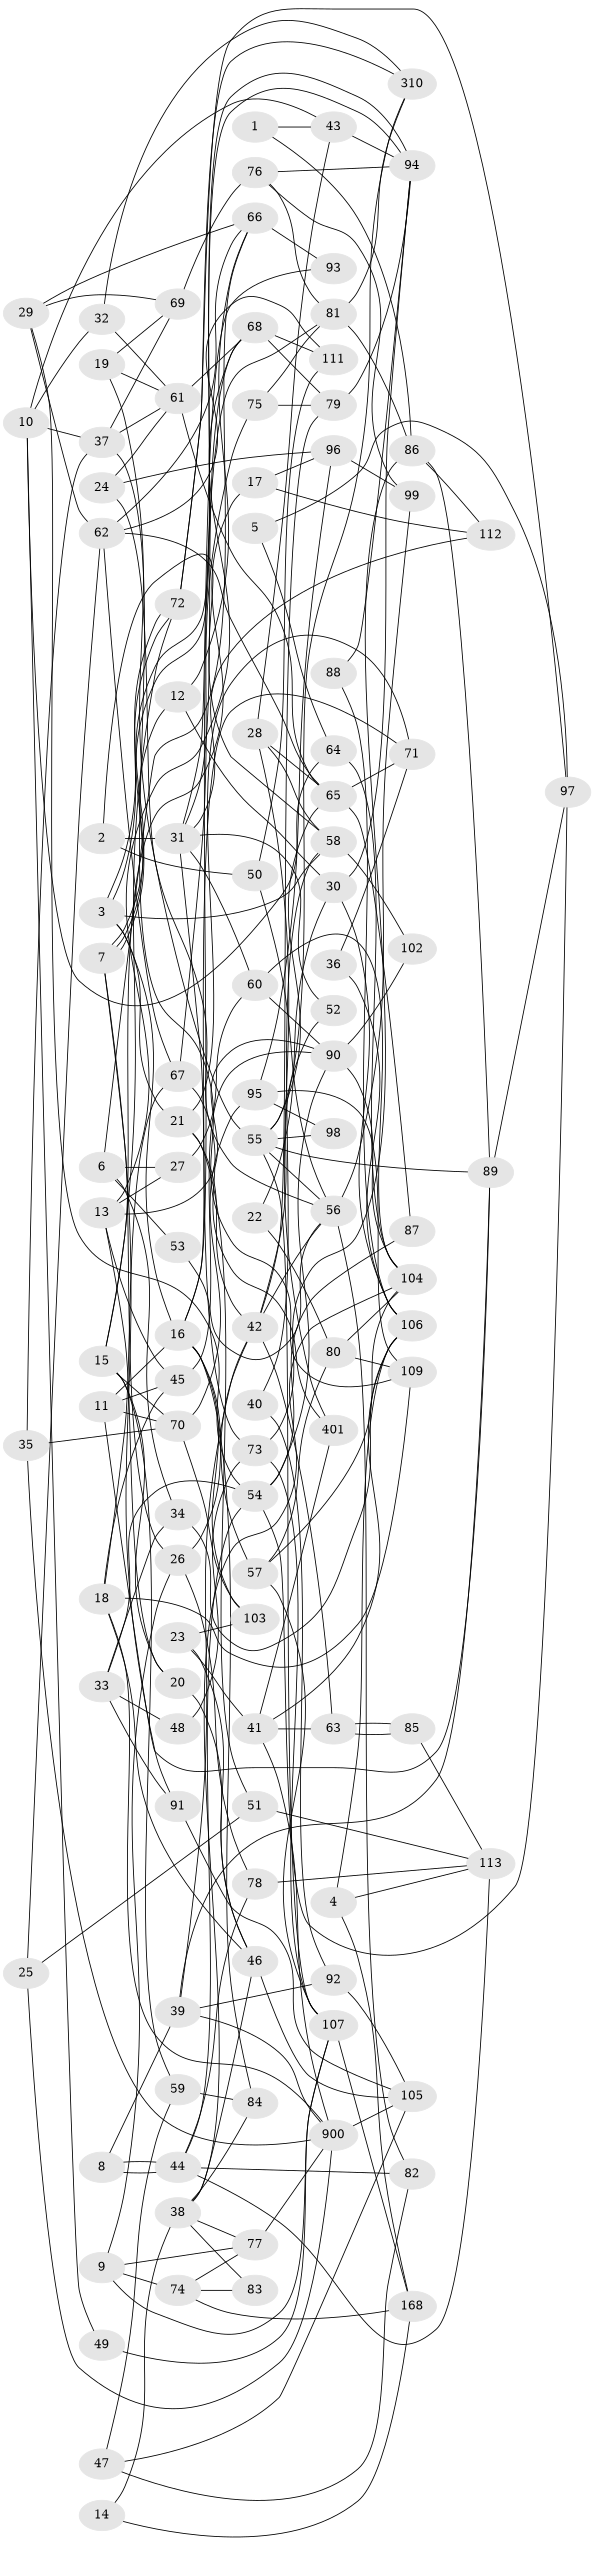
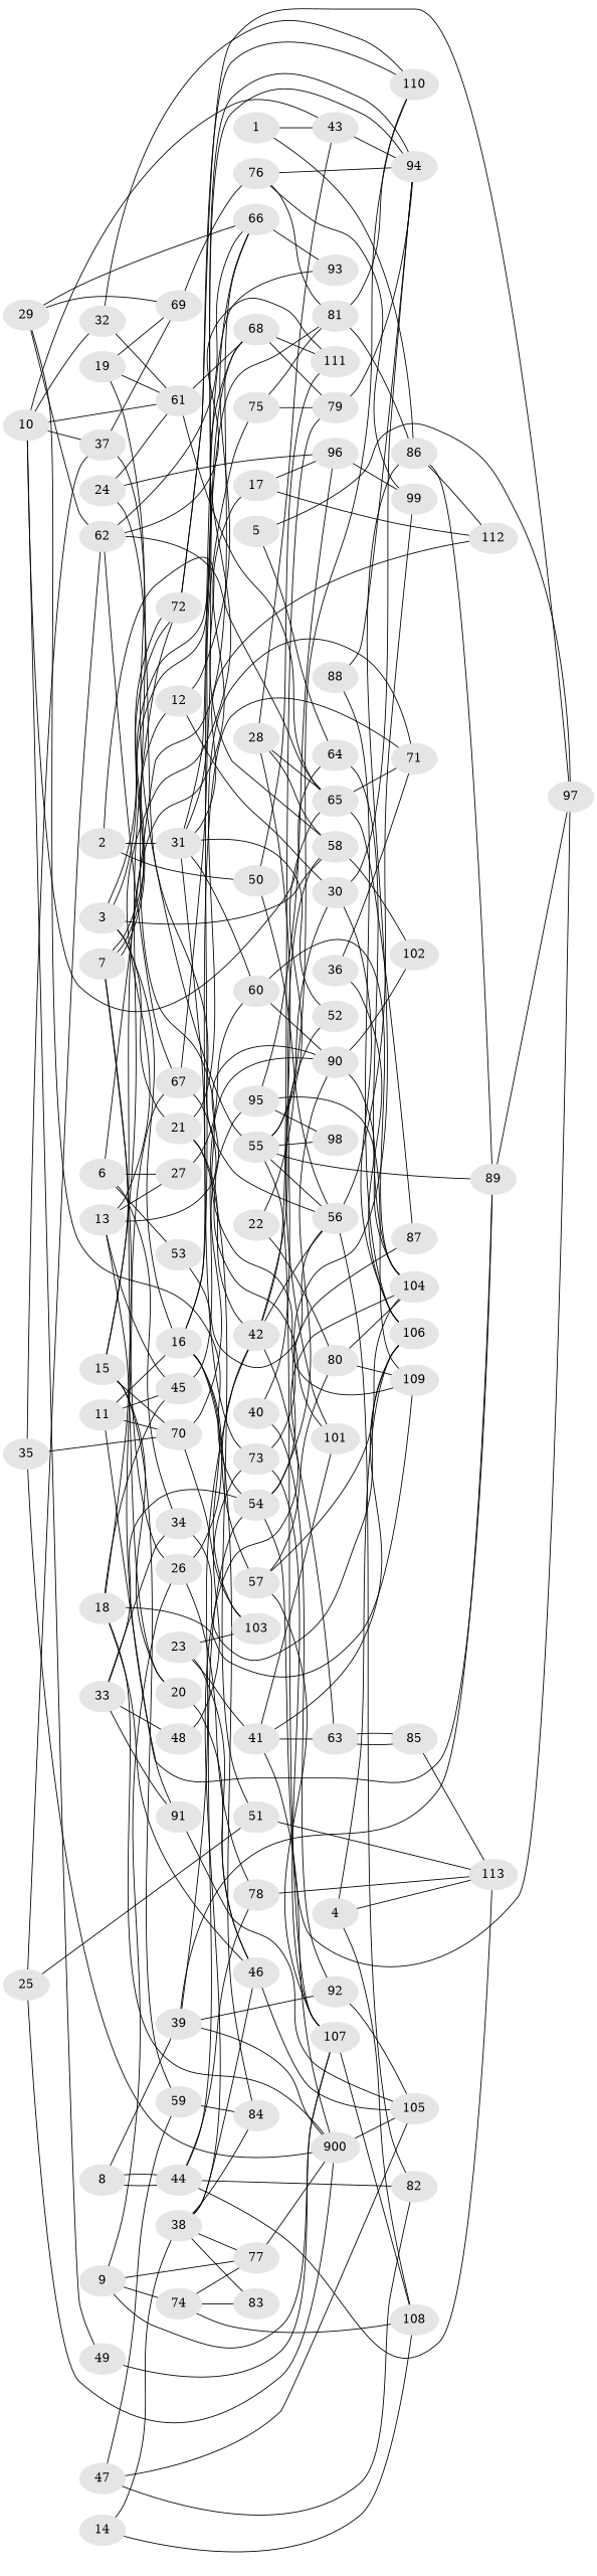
  graph {
    rankdir=LR
    node [color=gray90 style=filled]
    1
    43
    86
    94
    89
    112
    2
    31
    50
    58
    68
    60
    52
    73
    93
    56
    111
    90
    104
    102
    3
    16
    21
    72
    57
    71
    81
    84
    103
    42
    51
    97
-   110 [label=310]
+   110
    4
    106
-   108 [label=168]
+   108
    113
    5
    64
    6
    27
    34
    53
    66
    7
    12
    26
    91
    30
    78
    105
    8
    39
    44
    n55 [label=900]
    92
    54
    82
    9
    74
    77
    107
    83
    10
    32
    37
    49
    61
    109
    69
    65
    11
    45
    70
    95
    13
    20
    46
    79
    14
    38
    15
    17
    59
    96
    80
    99
    18
    67
-   101 [label=401]
+   101
    75
    19
    76
    63
    22
    23
    41
    24
    55
    98
    25
    62
    28
    87
    29
    33
    48
    35
    36
    40
    85
    47
    88
    1 -- 43
    1 -- 86
    43 -- 94
    86 -- 89
    86 -- 112
    89 -- 97
    2 -- 31
    2 -- 50
    2 -- 58
    31 -- 112
    31 -- 68
    31 -- 60
    31 -- 52
    31 -- 73
    31 -- 93
    50 -- 56
    50 -- 111
    58 -- 102
    68 -- 111
    68 -- 79
    60 -- 90
    60 -- 104
    73 -- 86
    73 -- 107
    56 -- 82
    56 -- 99
    90 -- 104
    90 -- 102
    3 -- 58
    3 -- 16
    3 -- 21
    3 -- 72
    3 -- 72
    16 -- 57
    16 -- 71
    16 -- 81
    16 -- 84
    16 -- 103
    21 -- 71
    21 -- 42
    21 -- 51
    72 -- 97
    72 -- 110
    57 -- 104
    57 -- 107
    57 -- 80
    81 -- 86
    81 -- 110
    42 -- 52
    42 -- 56
    42 -- 79
    42 -- 63
    51 -- 113
    4 -- 106
    4 -- 108
    4 -- 113
    5 -- 97
    5 -- 64
    64 -- 104
    6 -- 27
    6 -- 34
    6 -- 53
    6 -- 66
    27 -- 60
    34 -- 106
    53 -- 56
    66 -- 93
    7 -- 94
    7 -- 94
    7 -- 12
    7 -- 26
    7 -- 91
    12 -- 66
    12 -- 30
    26 -- 42
    26 -- 78
    91 -- 105
    30 -- 94
    30 -- 106
    78 -- 113
    8 -- 39
    8 -- 44
    8 -- 44
    39 -- 89
    39 -- 42
    39 -- n55
    39 -- 92
    44 -- 113
    44 -- 78
    44 -- 54
    44 -- 82
    n55 -- 105
    92 -- 105
    54 -- 90
    54 -- 97
    54 -- 87
    9 -- 26
    9 -- 74
    9 -- 77
    9 -- 107
    74 -- 108
    74 -- 77
    74 -- 83
    77 -- n55
    107 -- 108
    10 -- 43
    10 -- 64
    10 -- 32
    10 -- 37
    10 -- 49
-   37 -- 61
+   10 -- 61
    32 -- 110
    32 -- 61
    37 -- 109
    37 -- 69
    49 -- 107
    61 -- 68
    61 -- 65
    69 -- 76
    65 -- 71
    65 -- 87
    11 -- 89
    11 -- 16
    11 -- 45
    11 -- 70
    45 -- 90
    70 -- 103
    70 -- 95
    95 -- 109
    95 -- 96
    95 -- 98
    13 -- 68
    13 -- 90
    13 -- 27
    13 -- 45
    13 -- 20
    20 -- 46
    46 -- 105
    79 -- 94
    14 -- 108
    14 -- 38
    38 -- 104
    38 -- 84
    38 -- 77
    38 -- 83
    38 -- 46
    15 -- 72
    15 -- 70
    15 -- 20
    15 -- 17
    15 -- 59
    17 -- 112
    17 -- 96
    59 -- 84
    96 -- 99
    80 -- 104
    80 -- 109
    18 -- n55
    18 -- 109
    18 -- 45
    18 -- 46
    18 -- 67
    67 -- 101
    67 -- 75
    75 -- 81
    75 -- 79
    19 -- 56
    19 -- 61
    19 -- 69
    76 -- 94
    76 -- 81
    76 -- 99
    63 -- 85
    63 -- 85
    22 -- 30
    22 -- 80
    23 -- 103
    23 -- 46
    23 -- 41
    41 -- 106
    41 -- n55
    41 -- 101
    41 -- 63
    24 -- 61
    24 -- 96
    24 -- 55
    55 -- 89
    55 -- 56
    55 -- 110
    55 -- 107
    55 -- 65
    55 -- 98
    25 -- 51
    25 -- n55
    25 -- 62
    62 -- 111
    62 -- 66
    62 -- 65
    62 -- 67
    28 -- 43
    28 -- 58
    28 -- 65
    28 -- 101
    29 -- 66
    29 -- 54
    29 -- 69
    29 -- 62
    33 -- 34
    33 -- 91
    33 -- 54
    33 -- 48
    48 -- 73
    35 -- n55
    35 -- 37
    35 -- 70
    36 -- 71
    36 -- 106
    40 -- 58
    40 -- 92
    85 -- 113
    47 -- 105
    47 -- 82
    47 -- 59
    88 -- 94
    88 -- 106
  }
